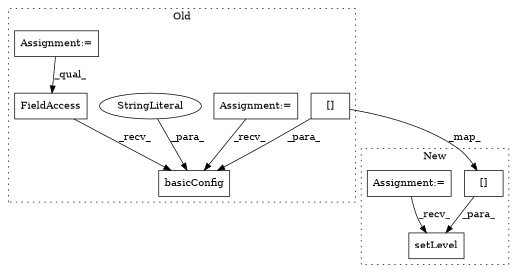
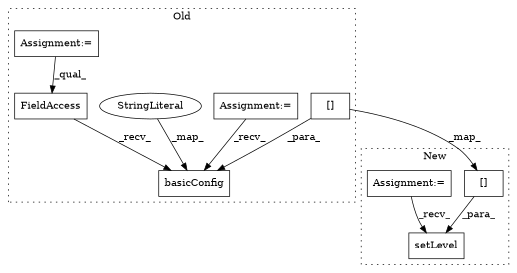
  digraph {
    node [a=7 l="23,1" shape=box]
    n1 [a=32 l="12,1" label=basicConfig s="5005,5084"]
    n2 [a=2 label="[]" s="5028,5069"]
    n3 [a=22 l=10 label=FieldAccess s=5017]
    n4 [l=7 label="Assignment:=" s=3625]
    n5 [a=45 l=13 label=StringLiteral s=5071 shape=ellipse]
    n6 [l=3 label="Assignment:=" s=3645]
    n7 [a=32 l="9,1" label=setLevel s="5135,5186"]
    n8 [a=2 label="[]" s="5144,5185"]
    n9 [l=6 label="Assignment:=" s=3773]
    subgraph cluster_1 {
      label=Old
      style=dotted
      n1
      n2
      n3
      n4
      n5
      n6
    }
    subgraph cluster_2 {
      label=New
      style=dotted
      n7
      n8
      n9
    }
    n2 -> n1 [label=_para_]
    n2 -> n8 [label=_map_]
    n3 -> n1 [label=_recv_]
    n4 -> n1 [label=_recv_]
-   n5 -> n1 [label=_para_]
+   n5 -> n1 [label=_map_]
    n6 -> n3 [label=_qual_]
    n8 -> n7 [label=_para_]
    n9 -> n7 [label=_recv_]
  }
